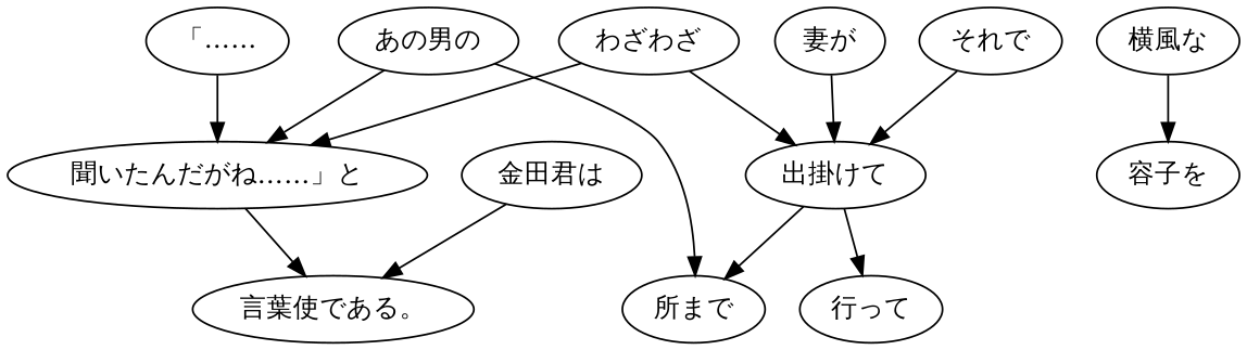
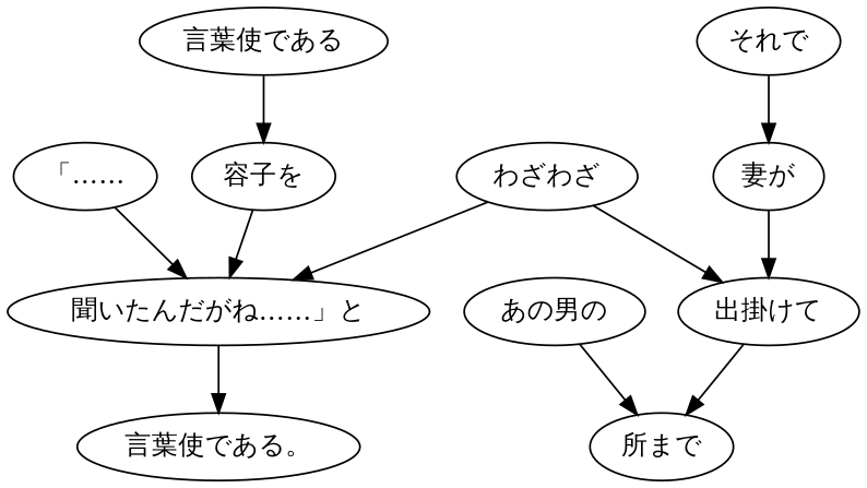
  digraph {
    n1 [label="「……"]
    n2 [label="聞いたんだがね……」と"]
    n3 [label="言葉使である。"]
    n4 [label="それで"]
    n5 [label="出掛けて"]
    n6 [label="所まで"]
-   n7 [label="行って"]
    n8 [label="妻が"]
    n9 [label="わざわざ"]
    n10 [label="あの男の"]
    n11 [label="容子を"]
-   n12 [label="金田君は"]
-   n13 [label="横風な"]
+   n13 [label="言葉使である"]
    n1 -> n2
    n2 -> n3
-   n4 -> n5
+   n4 -> n8
    n5 -> n6
-   n5 -> n7
    n8 -> n5
    n9 -> n2
    n9 -> n5
    n10 -> n6
-   n10 -> n2
-   n12 -> n3
+   n11 -> n2
    n13 -> n11
  }
